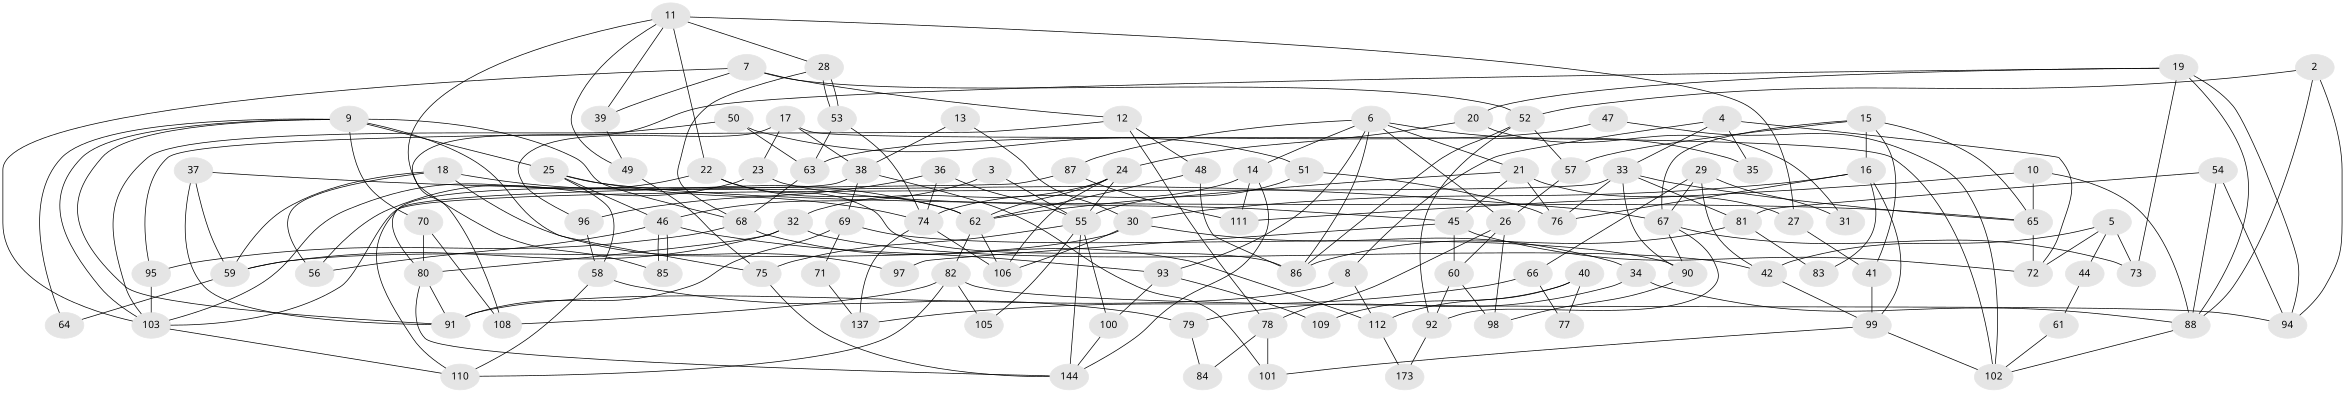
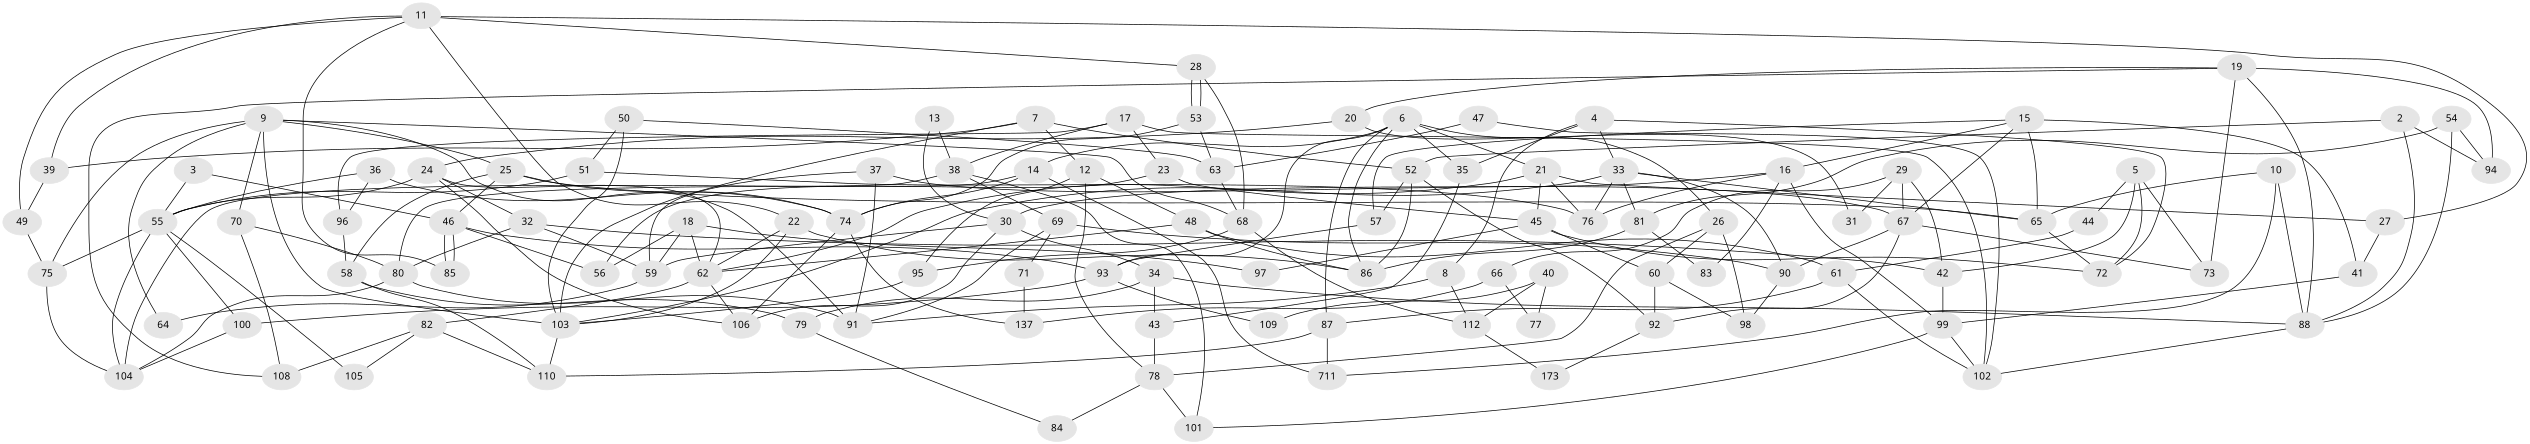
  graph {
    fontname="Noto Sans"
    node [color=gray90 fontname="Noto Sans" style=filled]
    edge [fontname="Noto Sans"]
    80
    91
-   104 [label=144]
+   104
    2
    52
    88
    94
    86
    57
    92
    102
    3
    46
    55
    93
    85
    56
    75
    100
    105
    4
    8
    33
    35
    72
    112
    103
    65
    76
    81
    90
+   43
    5
    42
    44
    73
    99
    61
    6
    14
    21
    26
    87
-   111
+   111 [label=711]
    74
    27
    62
    45
    78
    60
    98
    110
    109
    7
    12
    39
    48
    95
    49
    n60 [label=173]
    9
    25
    64
    68
    70
    58
    108
    10
    66
    77
    n71 [label=137]
    11
    22
    28
    41
    53
    101
    84
    13
    30
    38
    59
    106
    34
    69
    15
    16
    67
    83
    17
    23
    96
    18
    97
    82
    19
    20
    31
    24
    32
    79
    63
    29
    36
    37
    71
    40
    47
    50
    51
    54
    80 -- 91
    80 -- 104
    2 -- 52
    2 -- 88
    2 -- 94
    52 -- 86
    52 -- 57
    52 -- 92
    88 -- 102
-   57 -- 26
+   57 -- 93
    92 -- n60
    3 -- 46
    3 -- 55
    46 -- 93
    46 -- 85
    46 -- 85
    46 -- 56
    55 -- 104
    55 -- 75
    55 -- 100
    55 -- 105
    93 -- 100
    93 -- 109
    75 -- 104
    100 -- 104
    4 -- 8
    4 -- 33
    4 -- 35
    4 -- 72
    8 -- 91
    8 -- 112
    33 -- 103
    33 -- 65
    33 -- 76
    33 -- 81
    33 -- 90
+   35 -- 43
    112 -- n60
    103 -- 110
    65 -- 72
    81 -- 86
    81 -- 83
    90 -- 98
+   43 -- 78
    5 -- 72
    5 -- 42
    5 -- 44
    5 -- 73
    42 -- 99
    44 -- 61
    99 -- 102
    99 -- 101
    61 -- 102
+   61 -- 87
    6 -- 86
    6 -- 93
    6 -- 35
    6 -- 14
    6 -- 21
    6 -- 26
    6 -- 87
    14 -- 104
    14 -- 111
    14 -- 74
    21 -- 76
    21 -- 27
    21 -- 62
    21 -- 45
    26 -- 78
    26 -- 60
    26 -- 98
    87 -- 111
    87 -- 110
    74 -- n71
    74 -- 106
    27 -- 41
    62 -- 106
    62 -- 82
    45 -- 72
    45 -- 60
    45 -- 97
    78 -- 101
    78 -- 84
    60 -- 92
    60 -- 98
    7 -- 52
    7 -- 103
    7 -- 12
    7 -- 39
    12 -- 78
    12 -- 48
    12 -- 95
    39 -- 49
    48 -- 86
+   48 -- 61
    48 -- 62
    95 -- 103
    49 -- 75
    9 -- 91
    9 -- 75
    9 -- 103
    9 -- 25
    9 -- 64
    9 -- 68
    9 -- 70
    25 -- 46
    25 -- 65
    25 -- 74
    25 -- 58
    68 -- 112
    68 -- 95
    70 -- 80
    70 -- 108
    58 -- 110
    58 -- 79
    10 -- 88
    10 -- 65
    10 -- 111
    66 -- 77
    66 -- n71
    11 -- 85
    11 -- 27
    11 -- 39
    11 -- 49
    11 -- 22
    11 -- 28
    22 -- 86
    22 -- 103
    22 -- 62
    28 -- 68
    28 -- 53
    28 -- 53
    41 -- 99
    53 -- 74
    53 -- 63
    13 -- 30
    13 -- 38
    30 -- 59
    30 -- 106
    30 -- 34
    38 -- 80
    38 -- 101
    38 -- 69
    59 -- 64
    34 -- 88
+   34 -- 43
    34 -- 79
    69 -- 91
    69 -- 90
    69 -- 71
    15 -- 57
    15 -- 65
    15 -- 41
    15 -- 16
    15 -- 67
    16 -- 76
    16 -- 99
    16 -- 30
    16 -- 83
    67 -- 92
    67 -- 90
    67 -- 73
    17 -- 102
    17 -- 38
    17 -- 23
    17 -- 96
    23 -- 56
    23 -- 45
    96 -- 58
    18 -- 56
    18 -- 62
    18 -- 59
    18 -- 97
-   82 -- 94
    82 -- 105
    82 -- 110
    82 -- 108
    19 -- 88
    19 -- 94
    19 -- 73
    19 -- 108
    19 -- 20
    20 -- 31
    20 -- 24
    24 -- 55
    24 -- 62
    24 -- 106
    24 -- 32
    32 -- 80
    32 -- 42
    32 -- 59
    79 -- 84
    63 -- 68
    29 -- 42
    29 -- 66
    29 -- 67
    29 -- 31
    36 -- 55
    36 -- 74
    36 -- 96
    37 -- 91
    37 -- 59
    37 -- 67
    71 -- n71
    40 -- 112
    40 -- 109
    40 -- 77
    47 -- 102
    47 -- 63
    50 -- 103
    50 -- 63
    50 -- 51
    51 -- 55
    51 -- 76
    54 -- 88
    54 -- 94
    54 -- 81
  }
